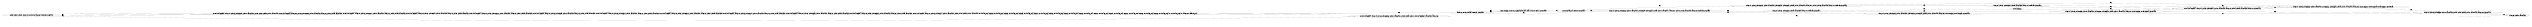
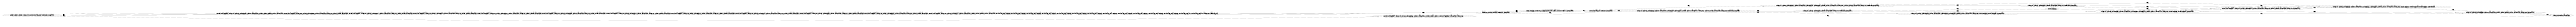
  digraph {
    rankdir=LR
    n1 [label="'push edi', 'push esi', 'push ebx', 'sub esp, 0x40', 'mov ebx, dword [esp+0x50]', 'test ebx, ebx', 'je 0x804979b', "]
    n2 [label="'mov esi, dword [0x8059de4]', 'sub esp, 0x4', 'push 0x5', 'push 0x8052db0', 'push 0x0', 'call 0x80492b0', 'push esi', 'push esi', 'push eax', 'push 0x1', 'call 0x80494b0', 'mov esi, dword [0x8059d94]', 'add esp, 0x1c', 'push 0x5', 'push 0x8052e08', 'push 0x0', 'call 0x80492b0', 'add esp, 0x8', 'push esi', 'push eax', 'call 0x80493d0', 'mov esi, dword [0x8059d94]', 'add esp, 0xc', 'push 0x5', 'push 0x8052e74', 'push 0x0', 'call 0x80492b0', 'add esp, 0x8', 'push esi', 'push eax', 'call 0x80493d0', 'mov esi, dword [0x8059d94]', 'add esp, 0xc', 'push 0x5', 'push 0x8052f40', 'push 0x0', 'call 0x80492b0', 'add esp, 0x8', 'push esi', 'push eax', 'call 0x80493d0', 'mov esi, dword [0x8059d94]', 'add esp, 0xc', 'push 0x5', 'push 0x8053028', 'push 0x0', 'call 0x80492b0', 'add esp, 0x8', 'push esi', 'push eax', 'call 0x80493d0', 'mov esi, dword [0x8059d94]', 'add esp, 0xc', 'push 0x5', 'push 0x80530a0', 'push 0x0', 'call 0x80492b0', 'add esp, 0x8', 'push esi', 'push eax', 'call 0x80493d0', 'mov esi, dword [0x8059d94]', 'add esp, 0xc', 'push 0x5', 'push 0x8053120', 'push 0x0', 'call 0x80492b0', 'add esp, 0x8', 'push esi', 'push eax', 'call 0x80493d0', 'mov esi, dword [0x8059d94]', 'add esp, 0xc', 'push 0x5', 'push 0x805318c', 'push 0x0', 'call 0x80492b0', 'add esp, 0x8', 'push esi', 'push eax', 'call 0x80493d0', 'mov esi, dword [0x8059d94]', 'add esp, 0xc', 'push 0x5', 'push 0x80531d4', 'push 0x0', 'call 0x80492b0', 'add esp, 0x8', 'push esi', 'push eax', 'call 0x80493d0', 'mov esi, dword [0x8059d94]', 'add esp, 0xc', 'push 0x5', 'push 0x80533a8', 'push 0x0', 'call 0x80492b0', 'add esp, 0x8', 'push esi', 'push eax', 'call 0x80493d0', 'mov esi, dword [0x8059d94]', 'add esp, 0xc', 'push 0x5', 'push 0x80533d8', 'push 0x0', 'call 0x80492b0', 'add esp, 0x8', 'push esi', 'push eax', 'call 0x80493d0', 'mov esi, dword [0x8059de4]', 'add esp, 0xc', 'push 0x5', 'push 0x8053414', 'push 0x0', 'call 0x80492b0', 'push esi', 'push esi', 'push eax', 'push 0x1', 'call 0x80494b0', 'mov dword [esp+0x28], 0x8052c2e', 'mov dword [esp+0x2c], 0x8052c30', 'mov dword [esp+0x30], 0x8052ca8', 'mov dword [esp+0x34], 0x8052c40', 'mov dword [esp+0x38], 0x8052c56', 'mov dword [esp+0x3c], 0x8052c60', 'mov dword [esp+0x40], 0x8052c6f', 'mov dword [esp+0x44], 0x8052c60', 'mov dword [esp+0x48], 0x8052c79', 'mov dword [esp+0x4c], 0x8052c60', 'mov dword [esp+0x50], 0x8052c83', 'mov dword [esp+0x54], 0x8052c60', 'mov dword [esp+0x58], 0x0', 'mov dword [esp+0x5c], 0x0', 'add esp, 0x20', 'lea eax, [esp+0x8]', "]
    n3 [label="'mov esi, dword [0x8059de4]', 'sub esp, 0x4', 'push 0x5', 'push 0x8052d88', 'push 0x0', 'call 0x80492b0', 'push esi', 'push eax', 'push 0x1', 'push dword [0x8059d88]', 'call 0x8049570', 'add esp, 0x20', "]
    n4 [label="'add eax, 0x8', 'mov edi, dword [eax]', 'test edi, edi', 'je 0x80499bd', "]
-   n5 [label="'sub esp, 0xc', 'push ebx', 'call 0x80493c0', "]
+   n5 [label="'sub esp, 0xc', 'test ebx', 'call 0x80493c0',"]
    n6 [label="'mov esi, dword [eax+0x4]', 'test esi, esi', 'je 0x8049ad4', "]
    n7 [label="'mov esi, 0x8052c28', 'mov ecx, 0x6', 'rep cmpsb byte [esi], [edi]', 'seta dl', 'sbb dl, 0x0', 'test dl, dl', 'jne 0x804999e', "]
    n8 [label="'sub esp, 0x4', 'push 0x5', 'push 0x8052c8d', 'push 0x0', 'call 0x80492b0', 'push 0x805349c', 'push 0x8052ca4', 'push eax', 'push 0x1', 'call 0x80494b0', 'add esp, 0x18', 'push 0x0', 'push 0x5', 'call 0x80494d0', 'add esp, 0x10', 'test eax, eax', 'je 0x8049a9f', "]
    n9 [label="'sub esp, 0x4', 'push 0x5', 'push 0x8052c8d', 'push 0x0', 'call 0x80492b0', 'push 0x805349c', 'push 0x8052ca4', 'push eax', 'push 0x1', 'call 0x80494b0', 'add esp, 0x18', 'push 0x0', 'push 0x5', 'call 0x80494d0', 'add esp, 0x10', 'test eax, eax', 'je 0x8049a15', "]
    n10 [label="'sub esp, 0x4', 'push 0x5', 'push 0x8052cb6', 'push 0x0', 'call 0x80492b0', 'push 0x8052c28', 'push 0x805349c', 'push eax', 'push 0x1', 'call 0x80494b0', 'add esp, 0x20', 'mov esi, 0x8052c28', 'mov edi, 0x8052c4a', 'jmp 0x8049a4e', "]
    n11 [label="'sub esp, 0x4', 'push 0x3', 'push 0x8052cb2', 'push eax', 'call 0x8049590', 'add esp, 0x10', 'test eax, eax', 'jne 0x8049a71', "]
    n12 [label="'sub esp, 0x4', 'push 0x5', 'push 0x8052cb6', 'push 0x0', 'call 0x80492b0', 'push 0x8052c28', 'push 0x805349c', 'push eax', 'push 0x1', 'call 0x80494b0', 'add esp, 0x20', 'cmp esi, 0x8052c28', 'mov edi, 0x8052c4a', 'mov eax, 0x8053c57', 'cmovne edi, eax', "]
    n13 [label="'sub esp, 0x4', 'push 0x3', 'push 0x8052cb2', 'push eax', 'call 0x8049590', 'add esp, 0x10', 'test eax, eax', 'jne 0x8049a76', "]
    n14 [label="'sub esp, 0x4', 'push 0x5', 'push 0x805350c', 'push 0x0', 'call 0x80492b0', 'push edi', 'push esi', 'push eax', 'push 0x1', 'call 0x80494b0', 'add esp, 0x20', 'jmp 0x8049792', "]
    n15 [label="'mov esi, 0x8052c28', "]
    n16 [label="'sub esp, 0x4', 'push 0x5', 'push 0x8052cb6', 'push 0x0', 'call 0x80492b0', 'push 0x8052c28', 'push 0x805349c', 'push eax', 'push 0x1', 'call 0x80494b0', 'add esp, 0x20', 'mov esi, 0x8052c28', 'mov edi, 0x8052c4a', 'jmp 0x8049a4e', "]
    n17 [label="'mov edi, dword [0x8059d94]', 'sub esp, 0x4', 'push 0x5', 'push 0x80534c4', 'push 0x0', 'call 0x80492b0', 'add esp, 0x8', 'push edi', 'push eax', 'call 0x80493d0', 'add esp, 0x10', 'jmp 0x8049a15', "]
    n1 -> n2 [label=CFG]
    n1 -> n3 [label=CFG]
    n2 -> n4 [label=CFG]
    n3 -> n5 [label=CFG]
    n4 -> n6 [label=CFG]
    n4 -> n7 [label=CFG]
    n6 -> n8 [label=CFG]
    n6 -> n9 [label=CFG]
    n7 -> n4 [label=CFG]
    n7 -> n6 [label=CFG]
    n8 -> n10 [label=CFG]
    n8 -> n11 [label=CFG]
    n9 -> n12 [label=CFG]
    n9 -> n13 [label=CFG]
    n10 -> n14 [label=CFG]
    n11 -> n15 [label=CFG]
    n11 -> n16 [label=CFG]
    n12 -> n14 [label=CFG]
    n13 -> n12 [label=CFG]
    n13 -> n17 [label=CFG]
    n14 -> n5 [label=CFG]
    n15 -> n17 [label=CFG]
    n16 -> n14 [label=CFG]
    n17 -> n12 [label=CFG]
  }
